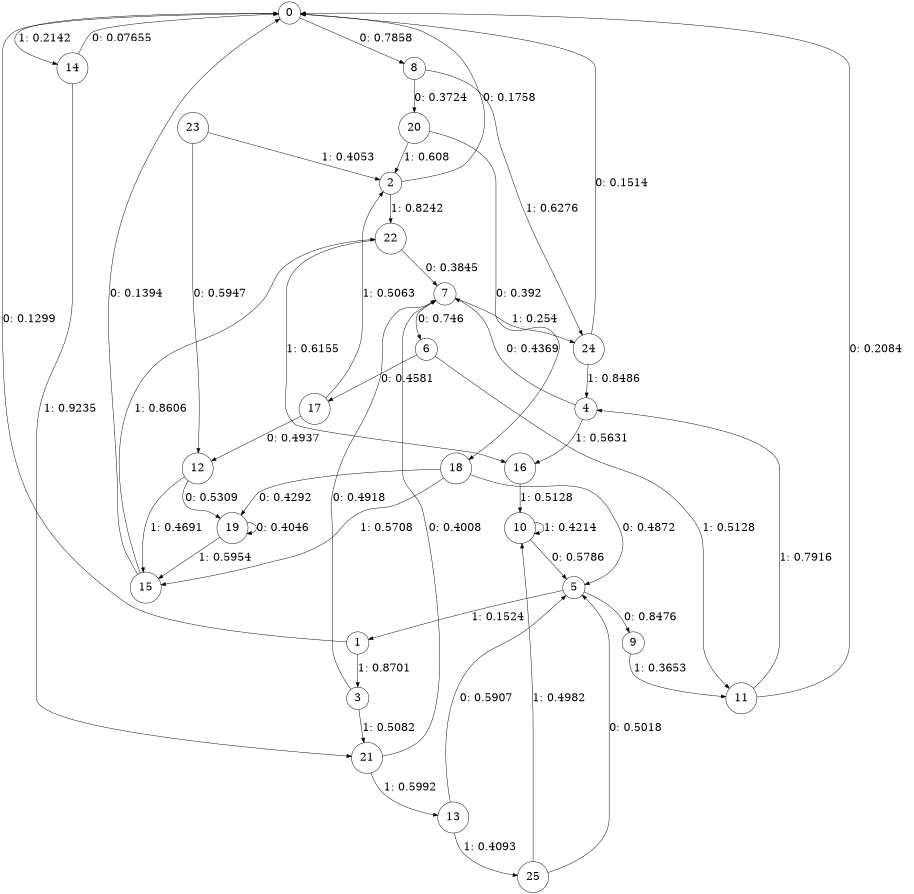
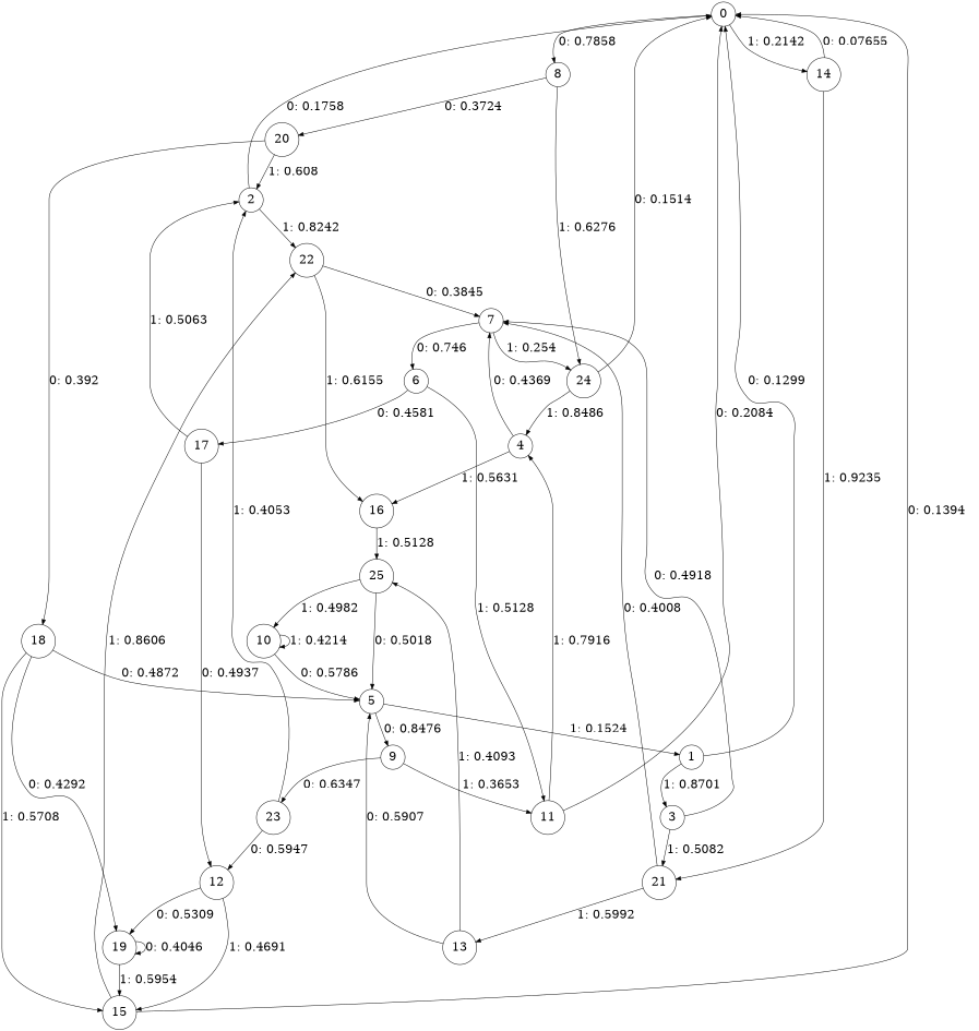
  digraph {
    node [fontsize=24 shape=circle]
    edge [fontsize=24]
    0
    8
    14
    20
    24
    21
    2
    18
    4
    7
    13
    1
    3
    6
    5
    25
    22
    16
    11
    17
    9
    10
    23
    12
    19
    15
    0 -> 8 [label="0: 0.7858   "]
    0 -> 14 [label="1: 0.2142   "]
    8 -> 20 [label="0: 0.3724   "]
    8 -> 24 [label="1: 0.6276   "]
    14 -> 0 [label="0: 0.07655  "]
    14 -> 21 [label="1: 0.9235   "]
    20 -> 2 [label="1: 0.608    "]
    20 -> 18 [label="0: 0.392    "]
    24 -> 0 [label="0: 0.1514   "]
    24 -> 4 [label="1: 0.8486   "]
    21 -> 7 [label="0: 0.4008   "]
    21 -> 13 [label="1: 0.5992   "]
    2 -> 0 [label="0: 0.1758   "]
    2 -> 22 [label="1: 0.8242   "]
    18 -> 5 [label="0: 0.4872   "]
    18 -> 19 [label="0: 0.4292   "]
    18 -> 15 [label="1: 0.5708   "]
    4 -> 7 [label="0: 0.4369   "]
    4 -> 16 [label="1: 0.5631   "]
    7 -> 24 [label="1: 0.254    "]
    7 -> 6 [label="0: 0.746    "]
    13 -> 5 [label="0: 0.5907   "]
    13 -> 25 [label="1: 0.4093   "]
    1 -> 0 [label="0: 0.1299   "]
    1 -> 3 [label="1: 0.8701   "]
    3 -> 21 [label="1: 0.5082   "]
    3 -> 7 [label="0: 0.4918   "]
    6 -> 11 [label="1: 0.5128   "]
    6 -> 17 [label="0: 0.4581   "]
    5 -> 1 [label="1: 0.1524   "]
    5 -> 9 [label="0: 0.8476   "]
    25 -> 5 [label="0: 0.5018   "]
    25 -> 10 [label="1: 0.4982   "]
    22 -> 7 [label="0: 0.3845   "]
    22 -> 16 [label="1: 0.6155   "]
-   16 -> 10 [label="1: 0.5128   "]
+   16 -> 25 [label="1: 0.5128   "]
    11 -> 0 [label="0: 0.2084   "]
    11 -> 4 [label="1: 0.7916   "]
    17 -> 2 [label="1: 0.5063   "]
    17 -> 12 [label="0: 0.4937   "]
    9 -> 11 [label="1: 0.3653   "]
+   9 -> 23 [label="0: 0.6347   "]
    10 -> 5 [label="0: 0.5786   "]
    10 -> 10 [label="1: 0.4214   "]
    23 -> 2 [label="1: 0.4053   "]
    23 -> 12 [label="0: 0.5947   "]
    12 -> 19 [label="0: 0.5309   "]
    12 -> 15 [label="1: 0.4691   "]
    19 -> 19 [label="0: 0.4046   "]
    19 -> 15 [label="1: 0.5954   "]
    15 -> 0 [label="0: 0.1394   "]
    15 -> 22 [label="1: 0.8606   "]
  }
